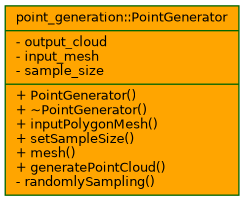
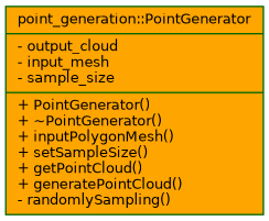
  digraph {
-   n1 [color=darkgreen fillcolor=orange fontcolor=black fontname=Helvetica fontsize=10 height=0.2 label="{point_generation::PointGenerator\n|- output_cloud\l- input_mesh\l- sample_size\l|+ PointGenerator()\l+ ~PointGenerator()\l+ inputPolygonMesh()\l+ setSampleSize()\l+ mesh()\l+ generatePointCloud()\l- randomlySampling()\l}" shape=record style=filled width=0.4]
+   n1 [color=darkgreen fillcolor=orange fontcolor=black fontname=Helvetica fontsize=10 height=0.2 label="{point_generation::PointGenerator\n|- output_cloud\l- input_mesh\l- sample_size\l|+ PointGenerator()\l+ ~PointGenerator()\l+ inputPolygonMesh()\l+ setSampleSize()\l+ getPointCloud()\l+ generatePointCloud()\l- randomlySampling()\l}" shape=record style=filled width=0.4]
  }
